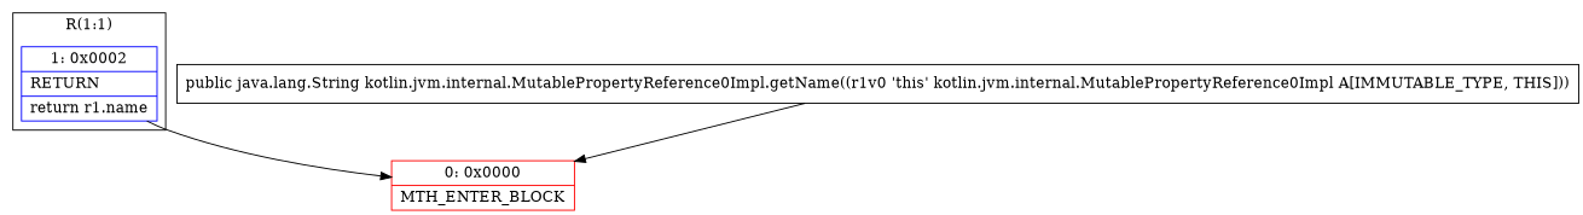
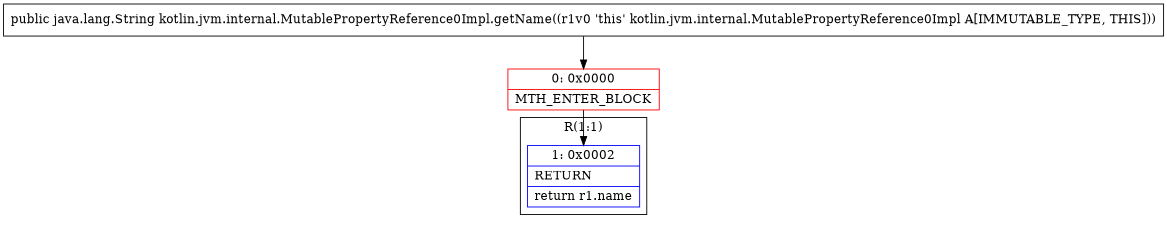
  digraph {
    node [shape=record]
    n1 [color=blue label="{1\:\ 0x0002|RETURN\l|return r1.name\l}"]
    n2 [color=red label="{0\:\ 0x0000|MTH_ENTER_BLOCK\l}"]
    n3 [label="{public java.lang.String kotlin.jvm.internal.MutablePropertyReference0Impl.getName((r1v0 'this' kotlin.jvm.internal.MutablePropertyReference0Impl A[IMMUTABLE_TYPE, THIS])) }"]
    subgraph cluster_1 {
      label="R(1:1)"
      n1
    }
-   n1 -> n2
+   n2 -> n1
    n3 -> n2
  }
